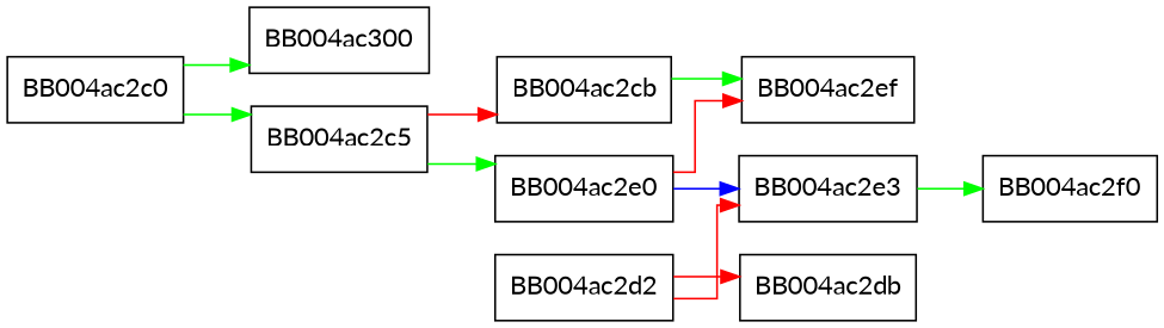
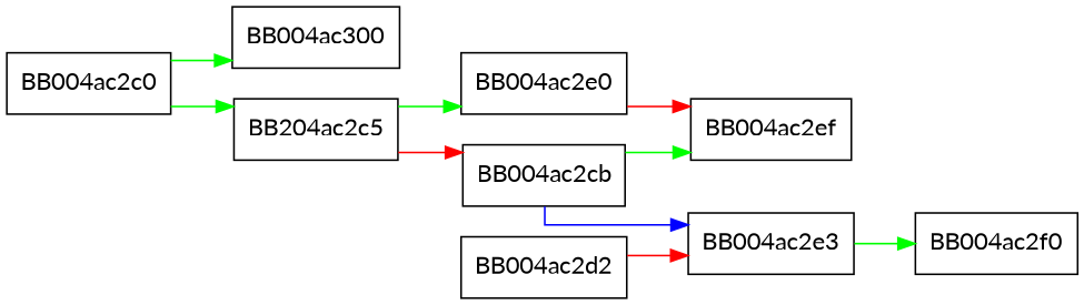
  digraph {
    fontname=Lato
    rankdir=LR
    splines=ortho
    node [fontname=Lato shape=box]
    edge [color=green fontname=Lato]
    BB004ac2c0
    BB004ac300
-   BB004ac2c5
+   BB004ac2c5 [label=BB204ac2c5]
    BB004ac2e0
    BB004ac2cb
    BB004ac2e3
    BB004ac2ef
    BB004ac2f0
    BB004ac2d2
-   BB004ac2db
    BB004ac2c0 -> BB004ac300
    BB004ac2c0 -> BB004ac2c5
    BB004ac2c5 -> BB004ac2e0
    BB004ac2c5 -> BB004ac2cb [color=red]
-   BB004ac2e0 -> BB004ac2e3 [color=blue]
+   BB004ac2cb -> BB004ac2e3 [color=blue]
    BB004ac2e0 -> BB004ac2ef [color=red]
    BB004ac2cb -> BB004ac2ef
    BB004ac2e3 -> BB004ac2f0
    BB004ac2d2 -> BB004ac2e3 [color=red]
-   BB004ac2d2 -> BB004ac2db [color=red]
  }
